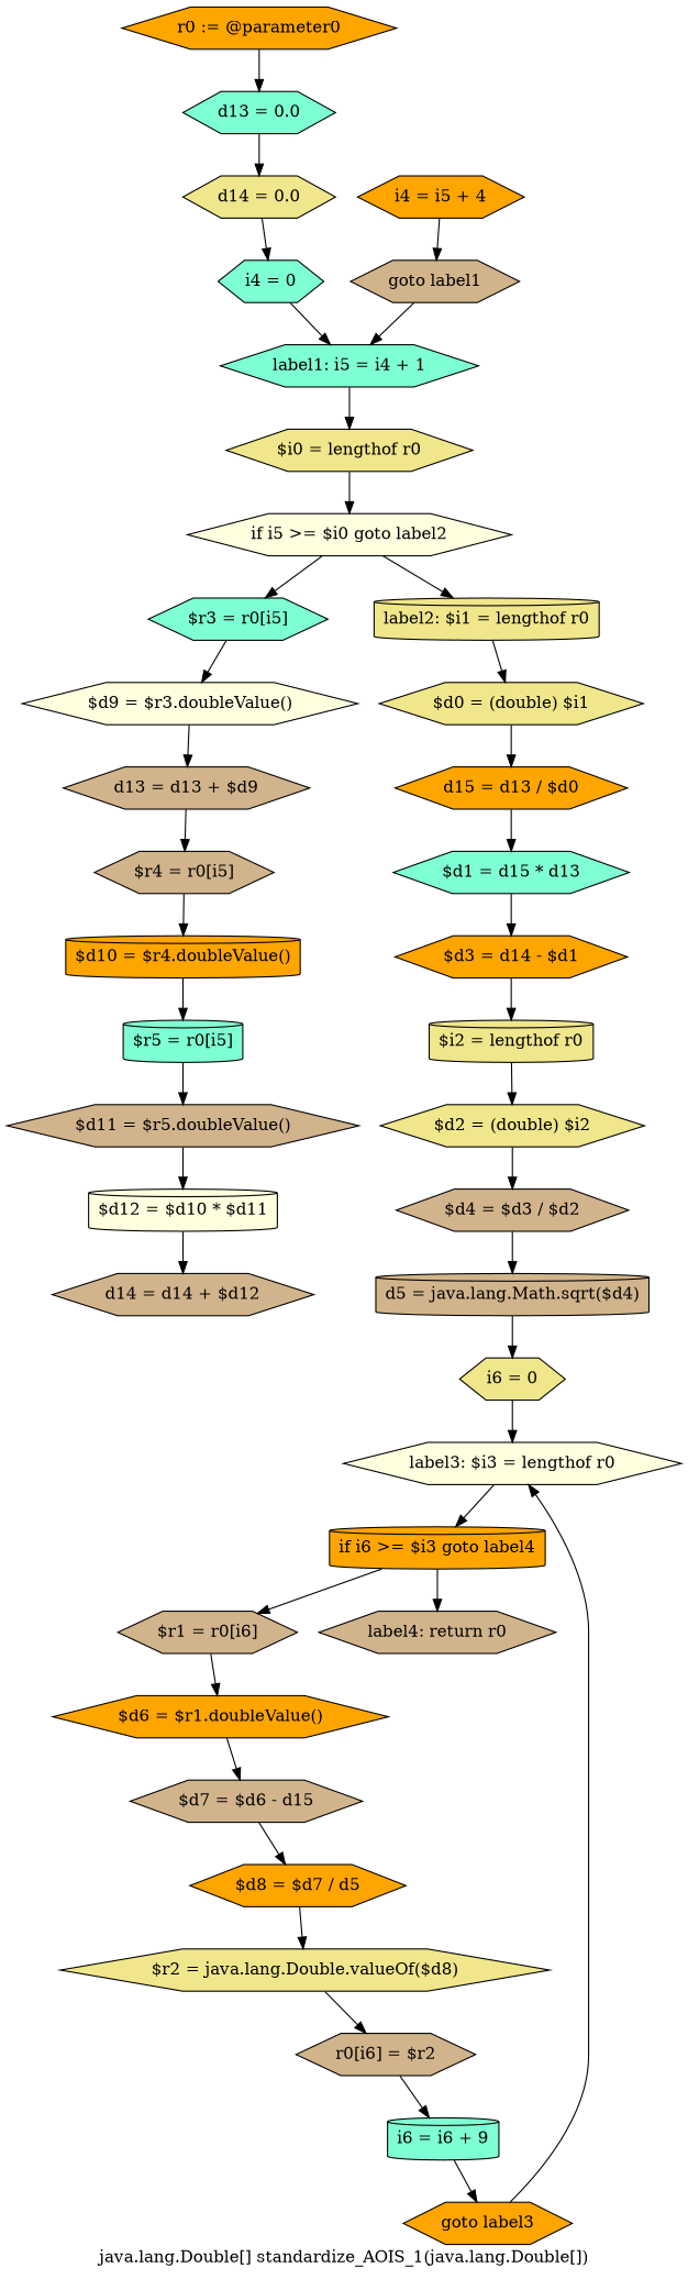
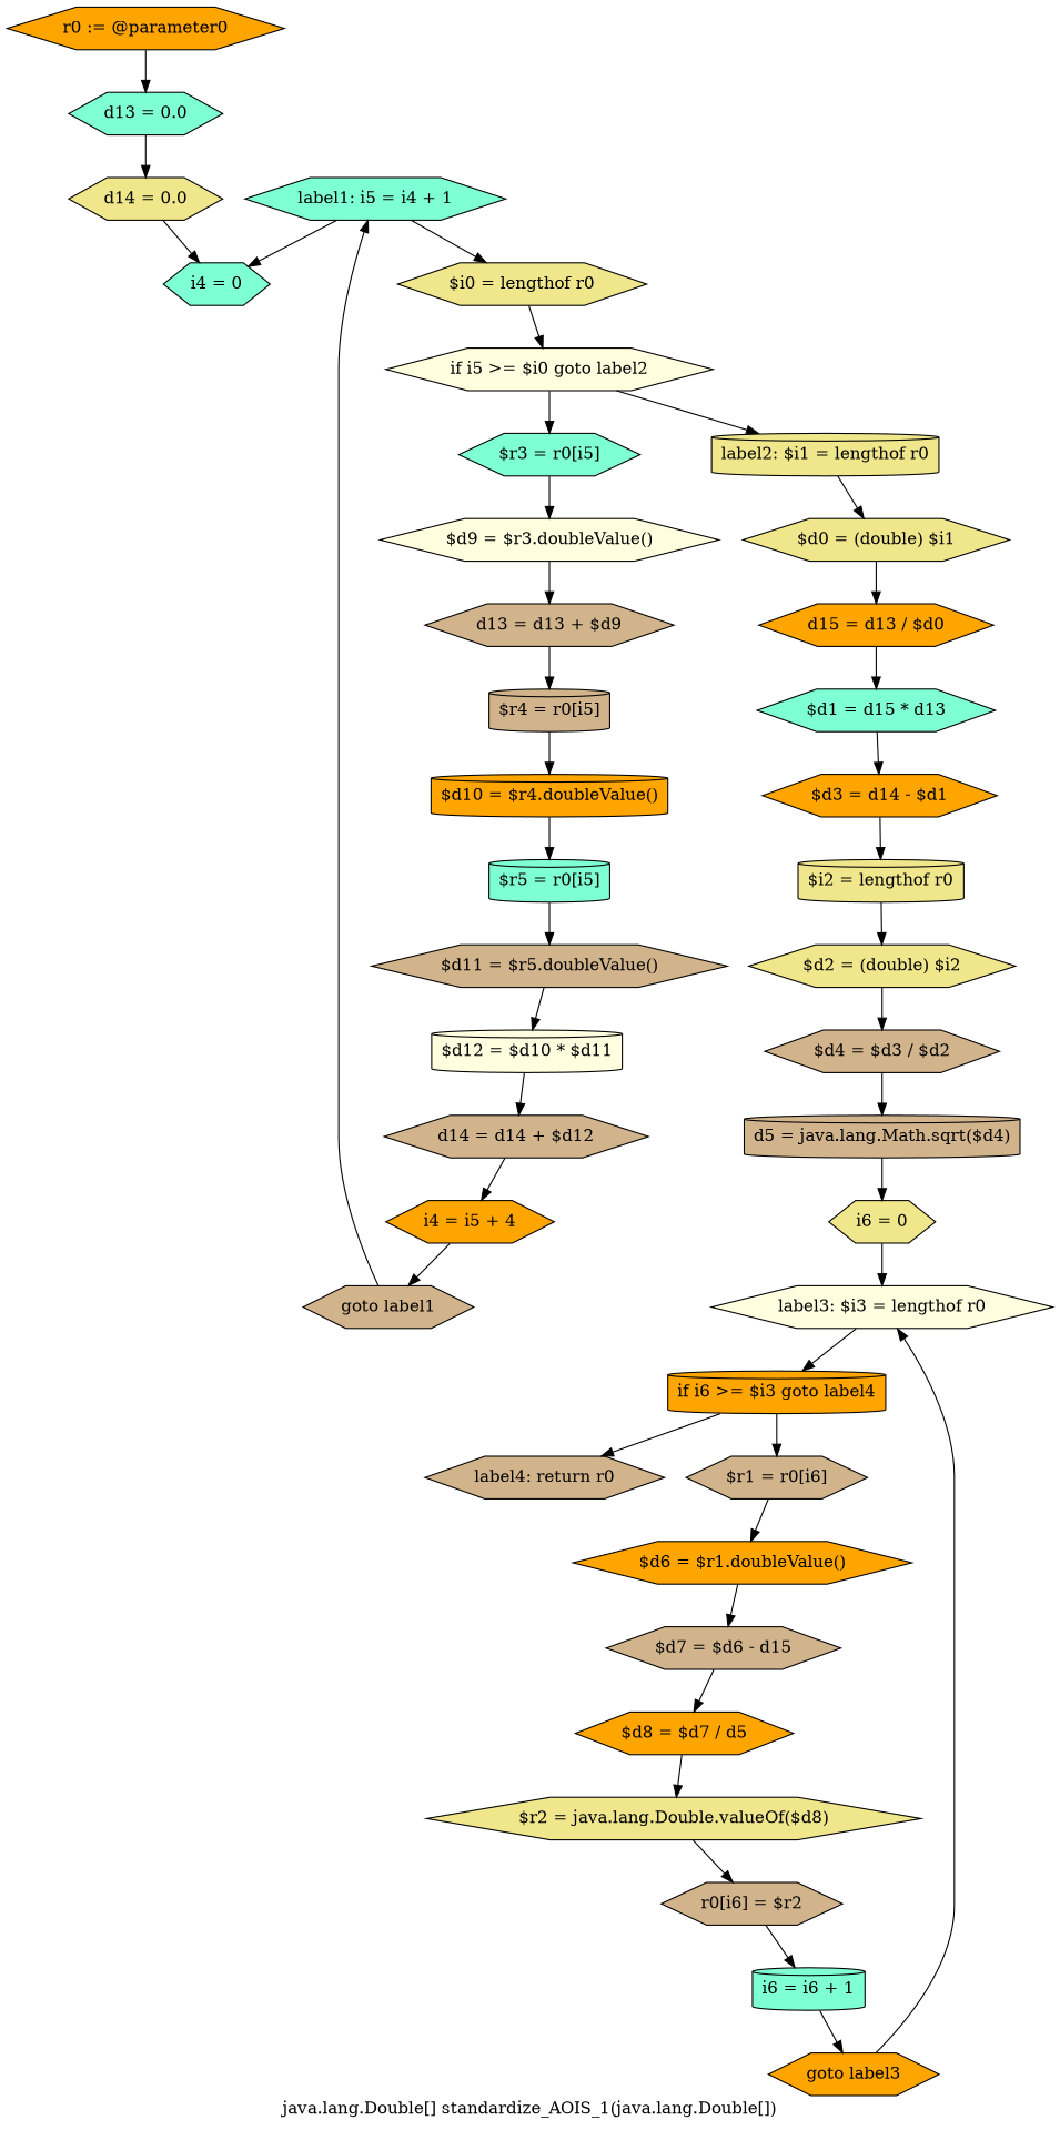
  digraph {
    label="java.lang.Double[] standardize_AOIS_1(java.lang.Double[])"
    node [fillcolor=tan shape=hexagon style=filled]
    n1 [fillcolor=orange label="r0 := @parameter0"]
    n2 [fillcolor=aquamarine label="d13 = 0.0"]
    n3 [fillcolor=khaki label="d14 = 0.0"]
    n4 [fillcolor=aquamarine label="i4 = 0"]
    n5 [fillcolor=aquamarine label="label1: i5 = i4 + 1"]
    n6 [fillcolor=khaki label="$i0 = lengthof r0"]
    n7 [fillcolor=lightyellow label="if i5 >= $i0 goto label2"]
    n8 [fillcolor=aquamarine label="$r3 = r0[i5]"]
    n9 [fillcolor=khaki label="label2: $i1 = lengthof r0" shape=cylinder]
    n10 [fillcolor=lightyellow label="$d9 = $r3.doubleValue()"]
    n11 [fillcolor=khaki label="$d0 = (double) $i1"]
    n12 [label="d13 = d13 + $d9"]
    n13 [fillcolor=orange label="d15 = d13 / $d0"]
-   n14 [label="$r4 = r0[i5]"]
+   n14 [label="$r4 = r0[i5]" shape=cylinder]
    n15 [fillcolor=orange label="$d10 = $r4.doubleValue()" shape=cylinder]
    n16 [fillcolor=aquamarine label="$r5 = r0[i5]" shape=cylinder]
    n17 [label="$d11 = $r5.doubleValue()"]
    n18 [fillcolor=lightyellow label="$d12 = $d10 * $d11" shape=cylinder]
    n19 [label="d14 = d14 + $d12"]
    n20 [fillcolor=orange label="i4 = i5 + 4"]
    n21 [label="goto label1"]
    n22 [fillcolor=aquamarine label="$d1 = d15 * d13"]
    n23 [fillcolor=orange label="$d3 = d14 - $d1"]
    n24 [fillcolor=khaki label="$i2 = lengthof r0" shape=cylinder]
    n25 [fillcolor=khaki label="$d2 = (double) $i2"]
    n26 [label="$d4 = $d3 / $d2"]
    n27 [label="d5 = java.lang.Math.sqrt($d4)" shape=cylinder]
    n28 [fillcolor=khaki label="i6 = 0"]
    n29 [fillcolor=lightyellow label="label3: $i3 = lengthof r0"]
    n30 [fillcolor=orange label="if i6 >= $i3 goto label4" shape=cylinder]
    n31 [label="$r1 = r0[i6]"]
    n32 [label="label4: return r0"]
    n33 [fillcolor=orange label="$d6 = $r1.doubleValue()"]
    n34 [label="$d7 = $d6 - d15"]
    n35 [fillcolor=orange label="$d8 = $d7 / d5"]
    n36 [fillcolor=khaki label="$r2 = java.lang.Double.valueOf($d8)"]
    n37 [label="r0[i6] = $r2"]
-   n38 [fillcolor=aquamarine label="i6 = i6 + 9" shape=cylinder]
+   n38 [fillcolor=aquamarine label="i6 = i6 + 1" shape=cylinder]
    n39 [fillcolor=orange label="goto label3"]
    n1 -> n2
    n2 -> n3
    n3 -> n4
-   n4 -> n5
+   n5 -> n4
    n5 -> n6
    n6 -> n7
    n7 -> n8
    n7 -> n9
    n8 -> n10
    n9 -> n11
    n10 -> n12
    n11 -> n13
    n12 -> n14
    n13 -> n22
    n14 -> n15
    n15 -> n16
    n16 -> n17
    n17 -> n18
    n18 -> n19
+   n19 -> n20
    n20 -> n21
    n21 -> n5
    n22 -> n23
    n23 -> n24
    n24 -> n25
    n25 -> n26
    n26 -> n27
    n27 -> n28
    n28 -> n29
    n29 -> n30
    n30 -> n31
    n30 -> n32
    n31 -> n33
    n33 -> n34
    n34 -> n35
    n35 -> n36
    n36 -> n37
    n37 -> n38
    n38 -> n39
    n39 -> n29
  }
